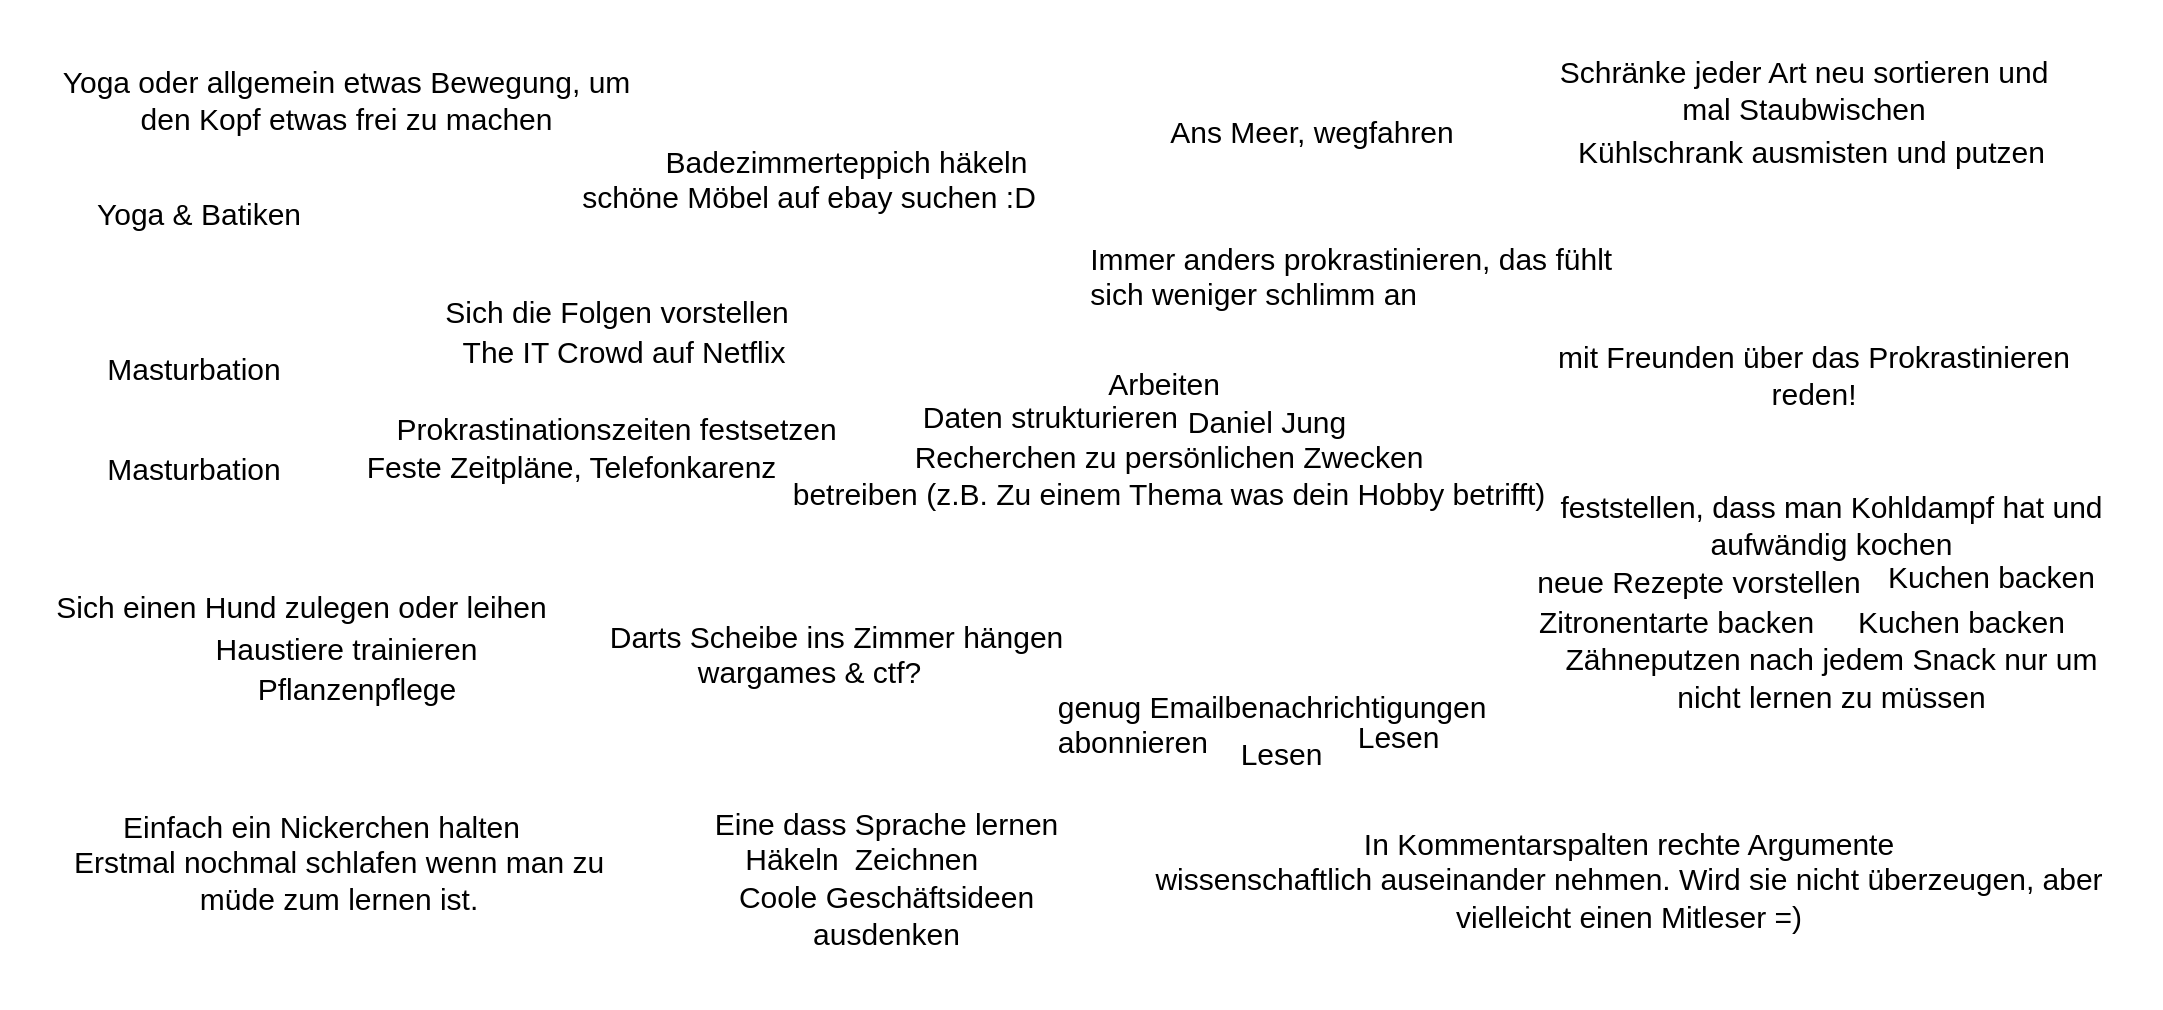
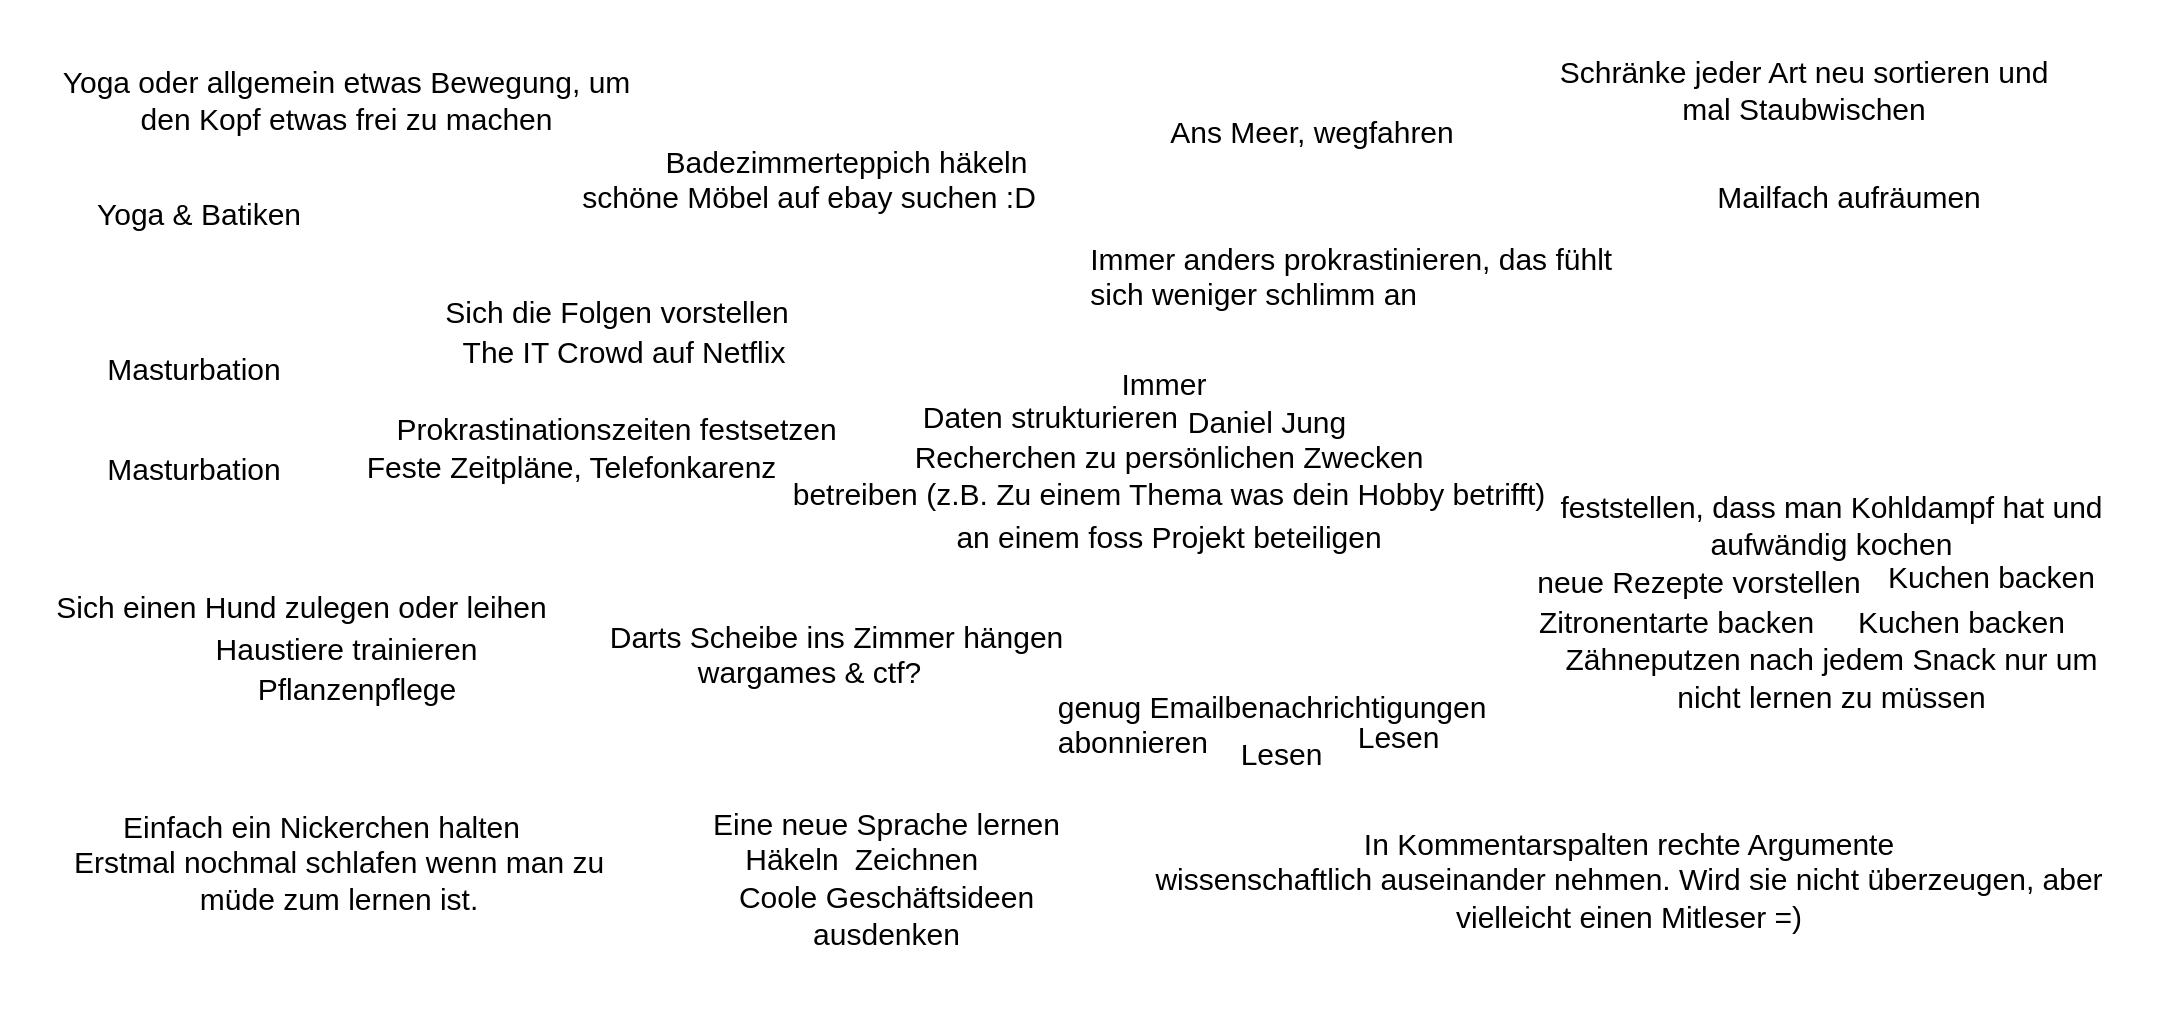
  <mxCell id="0" />
  <mxCell id="1" parent="0" />
  <mxCell id="2" value="Coole Geschäftsideen&lt;br&gt;  ausdenken" style="text;html=1;align=center;verticalAlign=middle;resizable=0;points=[];autosize=1;" parent="1" vertex="1"><mxGeometry x="291" y="350" width="125" height="32" as="geometry" /></mxCell>
  <mxCell id="3" value="schöne Möbel auf ebay suchen :D" style="text;html=1;align=center;verticalAlign=middle;resizable=0;points=[];autosize=1;" parent="1" vertex="1"><mxGeometry x="230" y="70" width="186" height="18" as="geometry" /></mxCell>
  <mxCell id="4" value="Pflanzenpflege" style="text;whiteSpace=wrap;html=1;" parent="1" vertex="1"><mxGeometry x="101" y="262" width="97" height="28" as="geometry" /></mxCell>
+ <mxCell id="5" value="Mailfach aufräumen" style="text;html=1;align=center;verticalAlign=middle;resizable=0;points=[];autosize=1;" parent="1" vertex="1"><mxGeometry x="683" y="70" width="112" height="18" as="geometry" /></mxCell>
  <mxCell id="6" value="Immer anders prokrastinieren, das fühlt&lt;br&gt;  sich weniger schlimm an" style="text;whiteSpace=wrap;html=1;" parent="1" vertex="1"><mxGeometry x="434" y="90" width="223" height="42" as="geometry" /></mxCell>
  <mxCell id="7" value="Daten strukturieren" style="text;whiteSpace=wrap;html=1;" parent="1" vertex="1"><mxGeometry x="366.5" y="153" width="114" height="28" as="geometry" /></mxCell>
  <mxCell id="8" value="Yoga oder allgemein etwas Bewegung, um&lt;br&gt;  den Kopf etwas frei zu machen" style="text;html=1;align=center;verticalAlign=middle;resizable=0;points=[];autosize=1;" parent="1" vertex="1"><mxGeometry x="22" y="24" width="231" height="32" as="geometry" /></mxCell>
  <mxCell id="9" value="Masturbation" style="text;html=1;align=center;verticalAlign=middle;resizable=0;points=[];autosize=1;" parent="1" vertex="1"><mxGeometry x="39" y="139" width="76" height="18" as="geometry" /></mxCell>
  <mxCell id="10" value="Feste Zeitpläne, Telefonkarenz" style="text;html=1;align=center;verticalAlign=middle;resizable=0;points=[];autosize=1;" parent="1" vertex="1"><mxGeometry x="144" y="178" width="168" height="18" as="geometry" /></mxCell>
  <mxCell id="11" value="Haustiere trainieren" style="text;html=1;align=center;verticalAlign=middle;resizable=0;points=[];autosize=1;" parent="1" vertex="1"><mxGeometry x="82" y="251" width="111" height="18" as="geometry" /></mxCell>
  <mxCell id="12" value="The IT Crowd auf Netflix" style="text;html=1;align=center;verticalAlign=middle;resizable=0;points=[];autosize=1;" parent="1" vertex="1"><mxGeometry x="182" y="132" width="134" height="18" as="geometry" /></mxCell>
  <mxCell id="13" value="Masturbation" style="text;html=1;align=center;verticalAlign=middle;resizable=0;points=[];autosize=1;" parent="1" vertex="1"><mxGeometry x="39" y="179" width="76" height="18" as="geometry" /></mxCell>
  <mxCell id="14" value="Darts Scheibe ins Zimmer hängen" style="text;html=1;align=center;verticalAlign=middle;resizable=0;points=[];autosize=1;" parent="1" vertex="1"><mxGeometry x="239.5" y="246" width="188" height="18" as="geometry" /></mxCell>
  <mxCell id="15" value=" Erstmal nochmal schlafen wenn man zu&lt;br&gt;  müde zum lernen ist." style="text;html=1;align=center;verticalAlign=middle;resizable=0;points=[];autosize=1;" parent="1" vertex="1"><mxGeometry x="25" y="336" width="220" height="32" as="geometry" /></mxCell>
  <mxCell id="16" value="Häkeln" style="text;whiteSpace=wrap;html=1;" parent="1" vertex="1"><mxGeometry x="295.5" y="330" width="55" height="28" as="geometry" /></mxCell>
  <mxCell id="17" value="Zähneputzen nach jedem Snack nur um&lt;br&gt;  nicht lernen zu müssen" style="text;html=1;align=center;verticalAlign=middle;resizable=0;points=[];autosize=1;" parent="1" vertex="1"><mxGeometry x="623" y="255" width="217" height="32" as="geometry" /></mxCell>
- <mxCell id="18" value="mit Freunden über das Prokrastinieren&lt;br&gt;  reden!" style="text;html=1;align=center;verticalAlign=middle;resizable=0;points=[];autosize=1;" parent="1" vertex="1"><mxGeometry x="620.5" y="134" width="209" height="32" as="geometry" /></mxCell>
  <mxCell id="19" value="Kuchen backen" style="text;html=1;align=center;verticalAlign=middle;resizable=0;points=[];autosize=1;" parent="1" vertex="1"><mxGeometry x="750" y="222" width="91" height="18" as="geometry" /></mxCell>
  <mxCell id="20" value="Zeichnen" style="text;html=1;align=center;verticalAlign=middle;resizable=0;points=[];autosize=1;" parent="1" vertex="1"><mxGeometry x="337" y="335" width="57" height="18" as="geometry" /></mxCell>
  <mxCell id="21" value="Sich die Folgen vorstellen" style="text;whiteSpace=wrap;html=1;" parent="1" vertex="1"><mxGeometry x="176" y="111" width="153" height="28" as="geometry" /></mxCell>
  <mxCell id="22" value="Ans Meer, wegfahren" style="text;whiteSpace=wrap;html=1;" parent="1" vertex="1"><mxGeometry x="466" y="39" width="129" height="28" as="geometry" /></mxCell>
  <mxCell id="23" value="Einfach ein Nickerchen halten" style="text;html=1;align=center;verticalAlign=middle;resizable=0;points=[];autosize=1;" parent="1" vertex="1"><mxGeometry x="46" y="322" width="164" height="18" as="geometry" /></mxCell>
  <mxCell id="24" value="In Kommentarspalten rechte Argumente&lt;br&gt;  wissenschaftlich auseinander nehmen. Wird sie nicht überzeugen, aber&lt;br&gt;  vielleicht einen Mitleser =)" style="text;html=1;align=center;verticalAlign=middle;resizable=0;points=[];autosize=1;" parent="1" vertex="1"><mxGeometry x="460" y="329" width="381" height="46" as="geometry" /></mxCell>
- <mxCell id="25" value="Kühlschrank ausmisten und putzen" style="text;html=1;align=center;verticalAlign=middle;resizable=0;points=[];autosize=1;" parent="1" vertex="1"><mxGeometry x="627.5" y="52" width="193" height="18" as="geometry" /></mxCell>
  <mxCell id="26" value="Yoga &amp;amp; Batiken" style="text;html=1;align=center;verticalAlign=middle;resizable=0;points=[];autosize=1;" parent="1" vertex="1"><mxGeometry x="35" y="77" width="88" height="18" as="geometry" /></mxCell>
  <mxCell id="27" value="neue Rezepte vorstellen" style="text;html=1;align=center;verticalAlign=middle;resizable=0;points=[];autosize=1;" parent="1" vertex="1"><mxGeometry x="602" y="224" width="154" height="18" as="geometry" /></mxCell>
  <mxCell id="28" value="Lesen" style="text;whiteSpace=wrap;html=1;" parent="1" vertex="1"><mxGeometry x="541" y="281" width="52" height="28" as="geometry" /></mxCell>
  <mxCell id="29" value="Kuchen backen" style="text;html=1;align=center;verticalAlign=middle;resizable=0;points=[];autosize=1;" parent="1" vertex="1"><mxGeometry x="738.5" y="240" width="91" height="18" as="geometry" /></mxCell>
  <mxCell id="30" value="Badezimmerteppich häkeln" style="text;html=1;align=center;verticalAlign=middle;resizable=0;points=[];autosize=1;" parent="1" vertex="1"><mxGeometry x="262" y="56" width="152" height="18" as="geometry" /></mxCell>
  <mxCell id="31" value="Daniel Jung" style="text;whiteSpace=wrap;html=1;" parent="1" vertex="1"><mxGeometry x="473" y="155" width="81" height="28" as="geometry" /></mxCell>
  <mxCell id="32" value="Schränke jeder Art neu sortieren und&lt;br&gt;  mal Staubwischen" style="text;html=1;align=center;verticalAlign=middle;resizable=0;points=[];autosize=1;" parent="1" vertex="1"><mxGeometry x="620.5" y="20" width="200" height="32" as="geometry" /></mxCell>
  <mxCell id="33" value="Recherchen zu persönlichen Zwecken&lt;br&gt;  betreiben (z.B. Zu einem Thema was dein Hobby betrifft)" style="text;html=1;align=center;verticalAlign=middle;resizable=0;points=[];autosize=1;" parent="1" vertex="1"><mxGeometry x="315.5" y="174" width="302" height="32" as="geometry" /></mxCell>
  <mxCell id="34" value="Sich einen Hund zulegen oder leihen" style="text;html=1;align=center;verticalAlign=middle;resizable=0;points=[];autosize=1;" parent="1" vertex="1"><mxGeometry y="234" width="199" height="18" as="geometry" x="20" /></mxCell>
- <mxCell id="35" value="Arbeiten" style="text;html=1;align=center;verticalAlign=middle;resizable=0;points=[];autosize=1;" parent="1" vertex="1"><mxGeometry x="438.5" y="145" width="52" height="18" as="geometry" /></mxCell>
+ <mxCell id="35" value="Immer" style="text;html=1;align=center;verticalAlign=middle;resizable=0;points=[];autosize=1;" parent="1" vertex="1"><mxGeometry x="438.5" y="145" width="52" height="18" as="geometry" /></mxCell>
  <mxCell id="36" value="feststellen, dass man Kohldampf hat und&lt;br&gt;  aufwändig kochen" style="text;html=1;align=center;verticalAlign=middle;resizable=0;points=[];autosize=1;" parent="1" vertex="1"><mxGeometry x="620.5" y="194" width="222" height="32" as="geometry" /></mxCell>
  <mxCell id="37" value="Lesen" style="text;html=1;align=center;verticalAlign=middle;resizable=0;points=[];autosize=1;" parent="1" vertex="1"><mxGeometry x="490.5" y="293" width="42" height="18" as="geometry" /></mxCell>
  <mxCell id="38" value="wargames &amp;amp; ctf?" style="text;whiteSpace=wrap;html=1;" parent="1" vertex="1"><mxGeometry x="277" y="255" width="109" height="28" as="geometry" /></mxCell>
  <mxCell id="39" value="Prokrastinationszeiten festsetzen" style="text;html=1;align=center;verticalAlign=middle;resizable=0;points=[];autosize=1;" parent="1" vertex="1"><mxGeometry x="154" y="163" width="183" height="18" as="geometry" /></mxCell>
- <mxCell id="41" value="Eine dass Sprache lernen" style="text;html=1;align=center;verticalAlign=middle;resizable=0;points=[];autosize=1;" parent="1" vertex="1"><mxGeometry x="281.5" y="321" width="144" height="18" as="geometry" /></mxCell>
+ <mxCell id="40" value="an einem foss Projekt beteiligen" style="text;html=1;align=center;verticalAlign=middle;resizable=0;points=[];autosize=1;" parent="1" vertex="1"><mxGeometry x="379" y="206" width="175" height="18" as="geometry" /></mxCell>
+ <mxCell id="41" value="Eine neue Sprache lernen" style="text;html=1;align=center;verticalAlign=middle;resizable=0;points=[];autosize=1;" parent="1" vertex="1"><mxGeometry x="281.5" y="321" width="144" height="18" as="geometry" /></mxCell>
  <mxCell id="42" value="genug Emailbenachrichtigungen&lt;br&gt;  abonnieren" style="text;whiteSpace=wrap;html=1;" parent="1" vertex="1"><mxGeometry x="420.5" y="269" width="186" height="42" as="geometry" /></mxCell>
  <mxCell id="43" value="&lt;div&gt;Zitronentarte backen&lt;/div&gt;" style="text;html=1;align=center;verticalAlign=middle;resizable=0;points=[];autosize=1;" parent="1" vertex="1"><mxGeometry x="612" y="240" width="116" height="18" as="geometry" /></mxCell>
